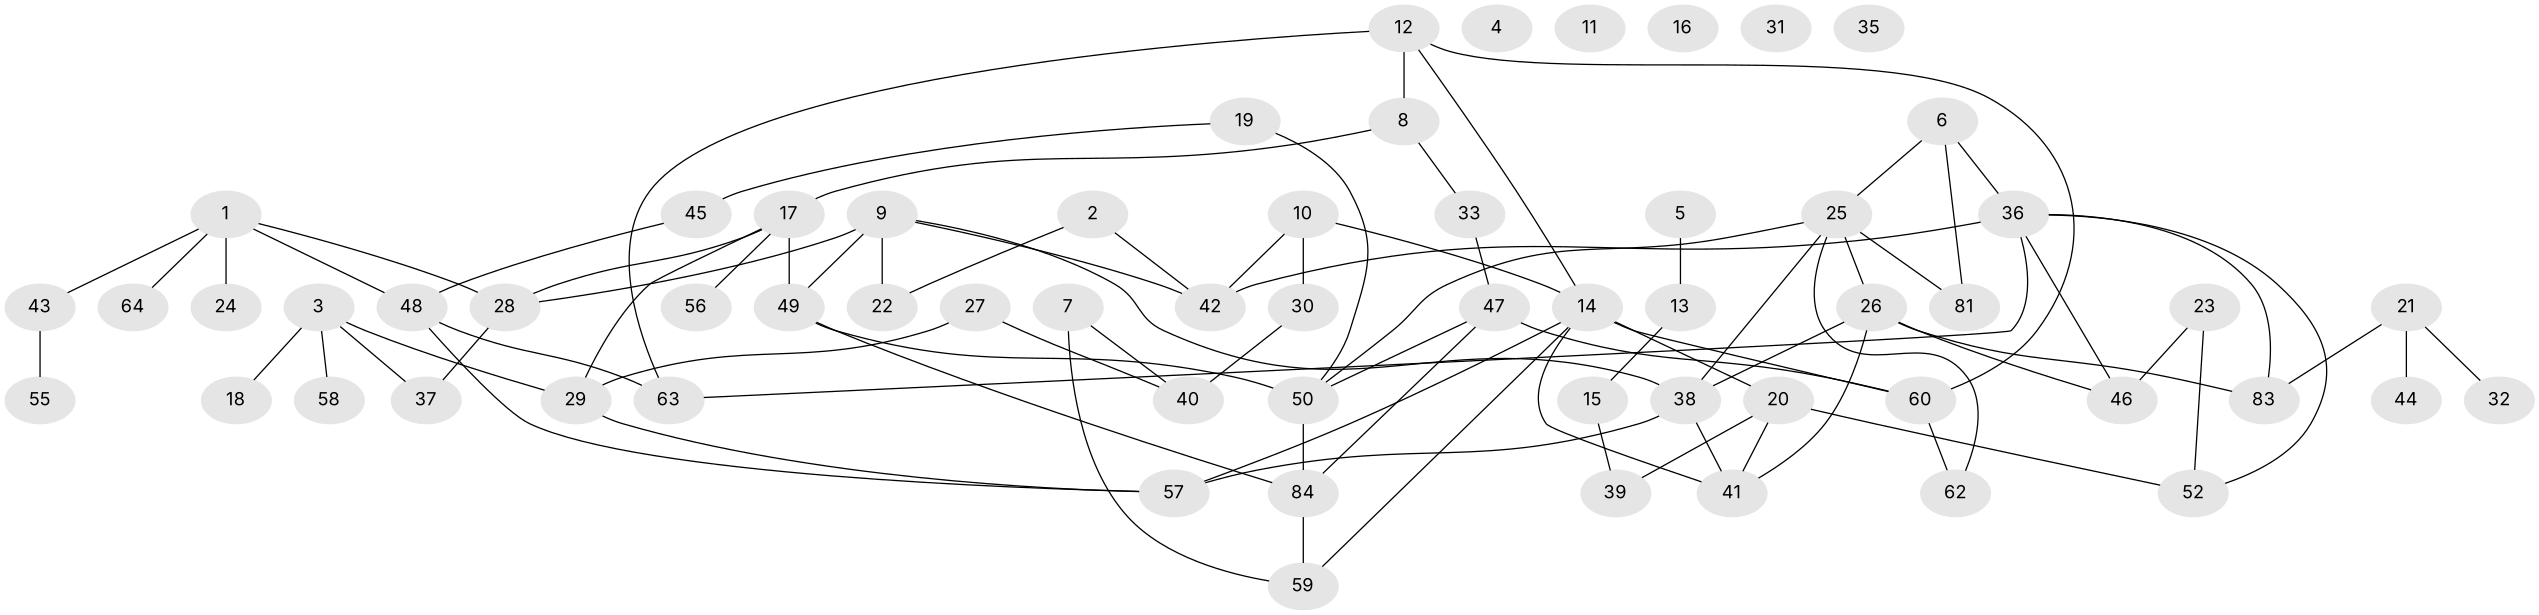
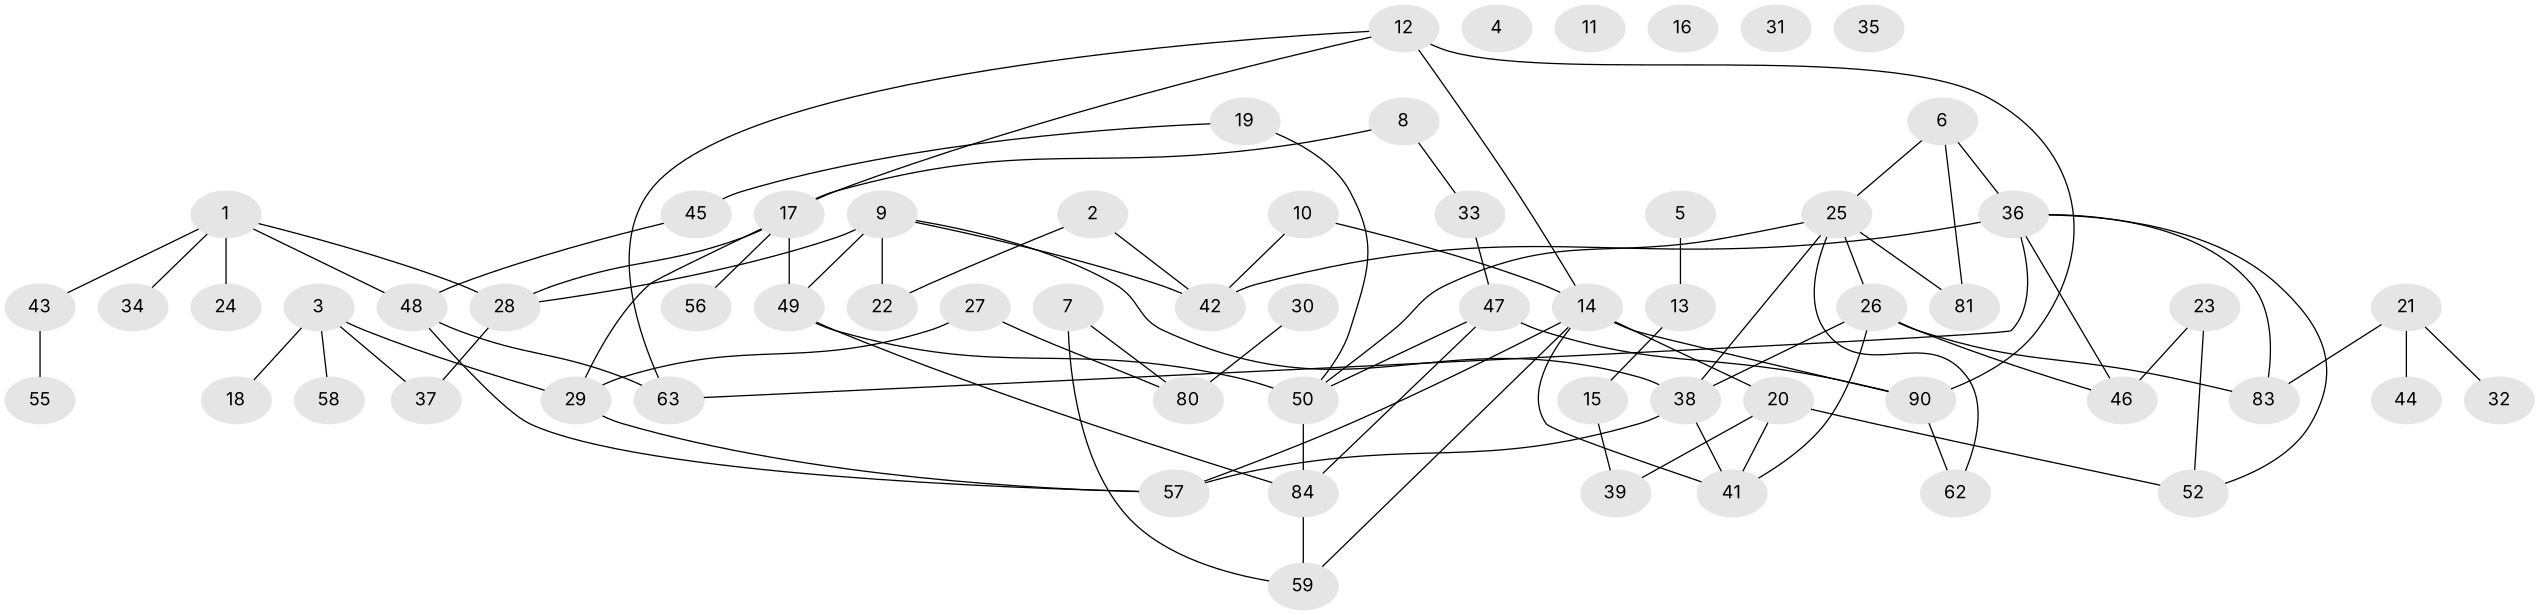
  graph {
    fontname=Inter
    node [color=gray90 fontname=Inter style=filled]
    edge [fontname=Inter]
    1
    24
    28
-   34 [label=64]
+   34
    43
    48
    37
    55
    63
    57
    2
    22
    42
    3
    18
    29
    58
    4
    5
    13
    15
    6
    25
    36
    n25 [label=81]
    38
    50
    26
    62
    52
    n31 [label=83]
    46
    7
-   40
+   40 [label=80]
    59
    8
    17
    33
    49
    56
    47
    9
    41
    n44 [label=84]
    10
    14
    30
-   60
+   60 [label=90]
    20
    11
    12
    39
    16
    27
    19
    45
    21
    32
    44
    23
    31
    35
    1 -- 24
    1 -- 28
    1 -- 34
    1 -- 43
    1 -- 48
    28 -- 37
    43 -- 55
    48 -- 63
    48 -- 57
    2 -- 22
    2 -- 42
    3 -- 37
    3 -- 18
    3 -- 29
    3 -- 58
    29 -- 57
    5 -- 13
    13 -- 15
    15 -- 39
    6 -- 25
    6 -- 36
    6 -- n25
    25 -- n25
    25 -- 38
    25 -- 50
    25 -- 26
    25 -- 62
    36 -- 63
    36 -- 42
    36 -- 52
    36 -- n31
    36 -- 46
    38 -- 57
    38 -- 41
    50 -- n44
    26 -- 38
    26 -- n31
    26 -- 46
    26 -- 41
    7 -- 40
    7 -- 59
    8 -- 17
    8 -- 33
    17 -- 28
    17 -- 29
    17 -- 49
    17 -- 56
    33 -- 47
    49 -- 50
    49 -- n44
    47 -- 50
    47 -- n44
    47 -- 60
    9 -- 28
    9 -- 22
    9 -- 42
    9 -- 38
    9 -- 49
    n44 -- 59
    10 -- 42
    10 -- 14
-   10 -- 30
    14 -- 57
    14 -- 59
    14 -- 41
    14 -- 60
    14 -- 20
    30 -- 40
    60 -- 62
    20 -- 52
    20 -- 41
    20 -- 39
    12 -- 63
-   12 -- 8
+   12 -- 17
    12 -- 14
    12 -- 60
    27 -- 29
    27 -- 40
    19 -- 50
    19 -- 45
    45 -- 48
    21 -- n31
    21 -- 32
    21 -- 44
    23 -- 52
    23 -- 46
  }
